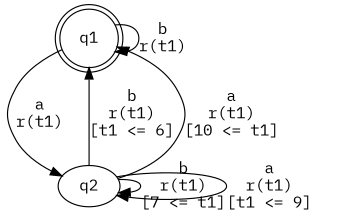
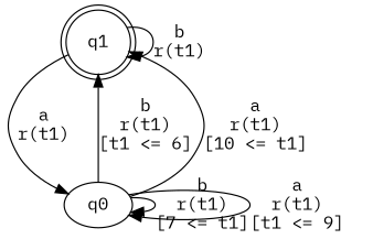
  digraph {
    fontname="IBM Plex Mono"
    node [fontname="IBM Plex Mono"]
    edge [fontname="IBM Plex Mono"]
    n1 [label=q1 shape=doublecircle]
-   n2 [label=q2]
+   n2 [label=q0]
    n1 -> n1 [label="b\nr(t1)\n"]
    n1 -> n2 [label="a\nr(t1)\n"]
    n2 -> n1 [label="b\nr(t1)\n[t1 <= 6]"]
    n2 -> n1 [label="a\nr(t1)\n[10 <= t1]"]
    n2 -> n2 [label="b\nr(t1)\n[7 <= t1]"]
    n2 -> n2 [label="a\nr(t1)\n[t1 <= 9]"]
  }
